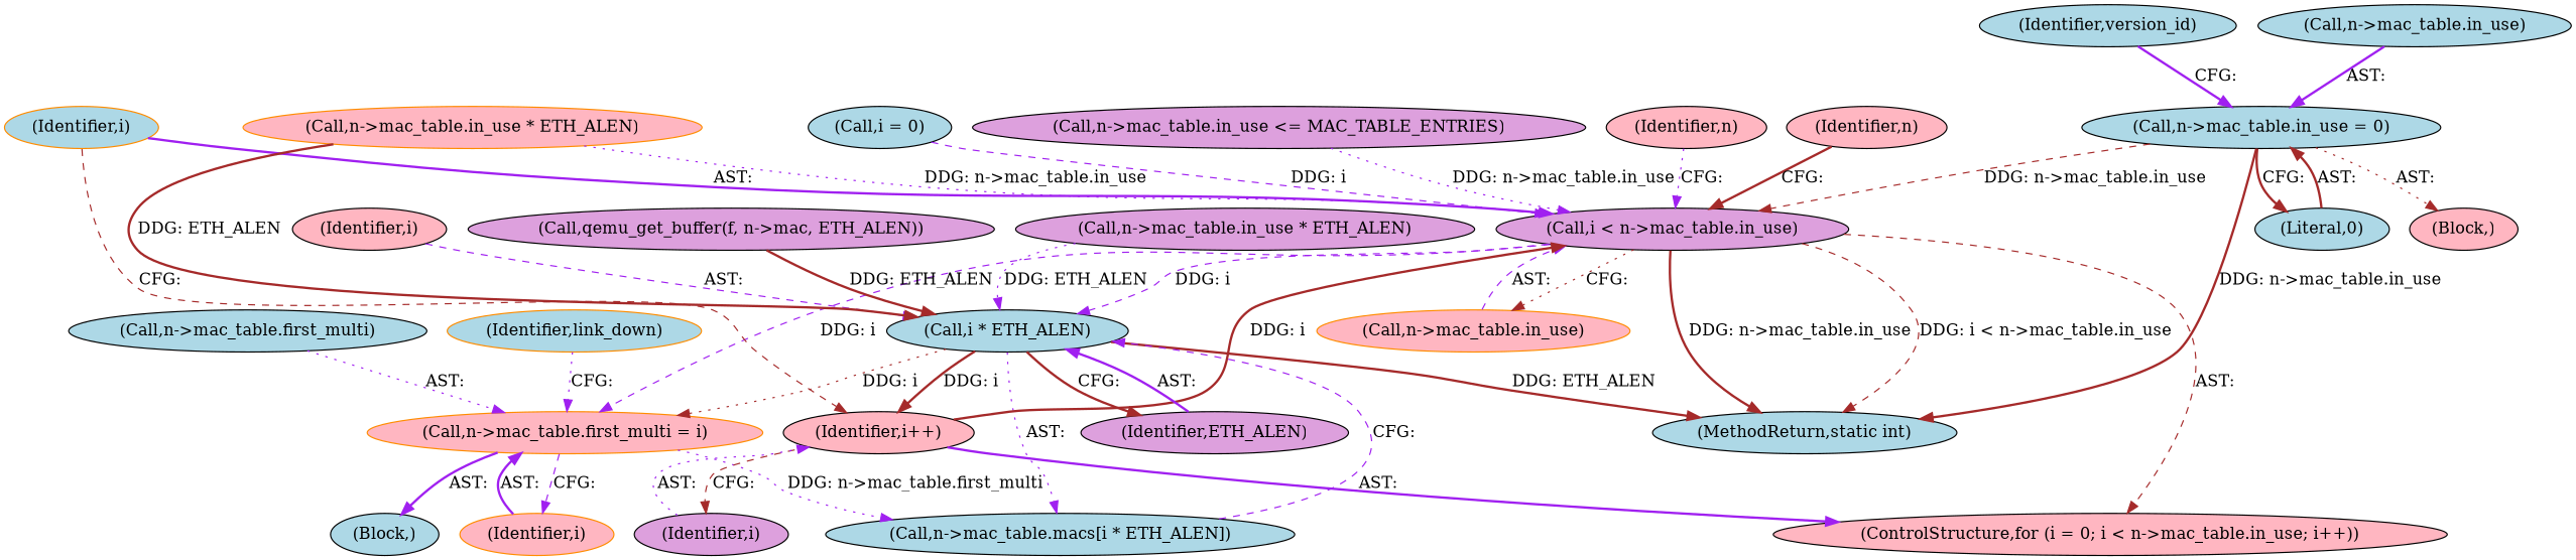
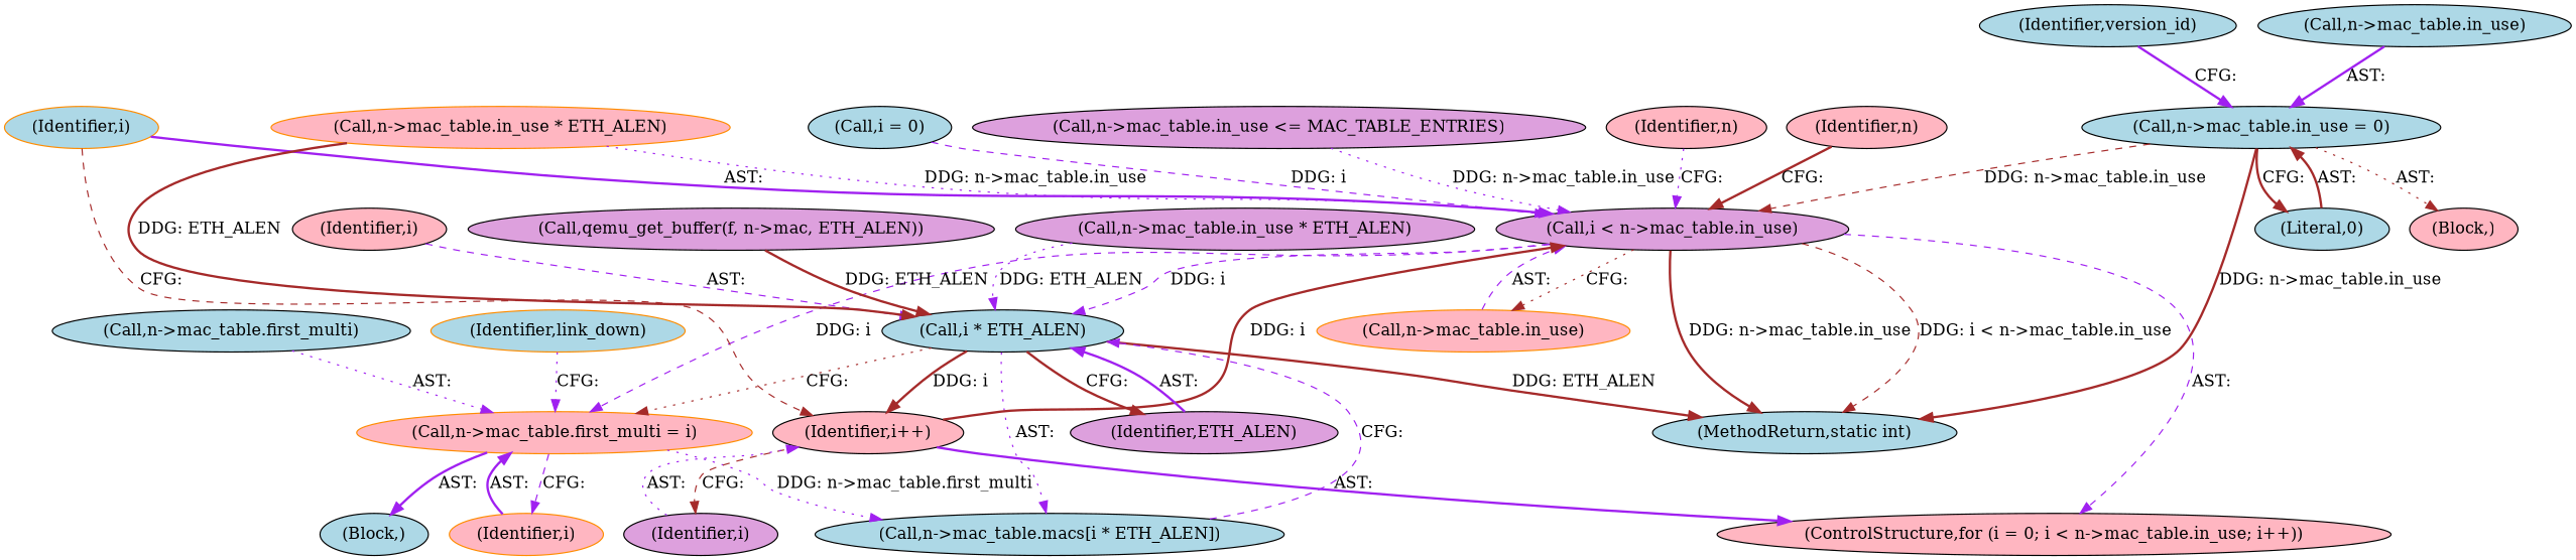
  digraph {
    node [color=black fillcolor=lightblue style=filled]
    edge [color=purple style=bold]
    n1 [label="(Call,n->mac_table.in_use = 0)"]
    n2 [fillcolor=plum label="(Call,i < n->mac_table.in_use)"]
    n3 [fillcolor=lightpink label="(Block,)"]
    n4 [label="(Literal,0)"]
    n5 [label="(MethodReturn,static int)"]
    n6 [label="(Call,i * ETH_ALEN)"]
    n7 [color=darkorange fillcolor=lightpink label="(Call,n->mac_table.first_multi = i)"]
    n8 [fillcolor=lightpink label="(ControlStructure,for (i = 0; i < n->mac_table.in_use; i++))"]
    n9 [color=darkorange fillcolor=lightpink label="(Call,n->mac_table.in_use)"]
    n10 [fillcolor=lightpink label="(Identifier,i++)"]
    n11 [label="(Call,n->mac_table.macs[i * ETH_ALEN])"]
    n12 [fillcolor=plum label="(Identifier,ETH_ALEN)"]
    n13 [color=darkorange fillcolor=lightpink label="(Identifier,i)"]
    n14 [label="(Block,)"]
    n15 [fillcolor=plum label="(Identifier,i)"]
    n16 [fillcolor=lightpink label="(Identifier,i)"]
    n17 [label="(Call,n->mac_table.first_multi)"]
    n18 [label="(Call,i = 0)"]
    n19 [fillcolor=plum label="(Call,n->mac_table.in_use <= MAC_TABLE_ENTRIES)"]
    n20 [label="(Identifier,version_id)"]
    n21 [fillcolor=plum label="(Call,qemu_get_buffer(f, n->mac, ETH_ALEN))"]
    n22 [fillcolor=lightpink label="(Identifier,n)"]
    n23 [label="(Call,n->mac_table.in_use)"]
    n24 [color=darkorange label="(Identifier,i)"]
    n25 [fillcolor=lightpink label="(Identifier,n)"]
    n26 [fillcolor=plum label="(Call,n->mac_table.in_use * ETH_ALEN)"]
    n27 [color=darkorange label="(Identifier,link_down)"]
    n28 [color=darkorange fillcolor=lightpink label="(Call,n->mac_table.in_use * ETH_ALEN)"]
    n1 -> n2 [color=brown label="DDG: n->mac_table.in_use" style=dashed]
    n1 -> n3 [color=brown label="AST: " style=dotted]
    n1 -> n4 [color=brown label="CFG: "]
    n1 -> n5 [color=brown label="DDG: n->mac_table.in_use"]
    n2 -> n5 [color=brown label="DDG: n->mac_table.in_use"]
    n2 -> n5 [color=brown label="DDG: i < n->mac_table.in_use" style=dashed]
    n2 -> n6 [label="DDG: i" style=dashed]
    n2 -> n7 [label="DDG: i" style=dashed]
-   n2 -> n8 [color=brown label="AST: " style=dashed]
+   n2 -> n8 [label="AST: " style=dashed]
    n2 -> n9 [color=brown label="CFG: " style=dotted]
    n4 -> n1 [color=brown label="AST: "]
    n6 -> n5 [color=brown label="DDG: ETH_ALEN"]
-   n6 -> n7 [color=brown label="DDG: i" style=dotted]
+   n6 -> n7 [color=brown label="CFG: " style=dotted]
    n6 -> n10 [color=brown label="DDG: i"]
    n6 -> n11 [label="AST: " style=dotted]
    n6 -> n12 [color=brown label="CFG: "]
    n7 -> n11 [label="DDG: n->mac_table.first_multi" style=dotted]
    n7 -> n13 [label="CFG: " style=dashed]
    n7 -> n14 [label="AST: "]
    n9 -> n2 [label="AST: " style=dashed]
    n10 -> n2 [color=brown label="DDG: i"]
    n10 -> n8 [label="AST: "]
    n10 -> n15 [color=brown label="CFG: " style=dashed]
    n11 -> n6 [label="CFG: " style=dashed]
    n12 -> n6 [label="AST: "]
    n13 -> n7 [label="AST: "]
    n15 -> n10 [label="AST: " style=dotted]
    n16 -> n6 [label="AST: " style=dashed]
    n17 -> n7 [label="AST: " style=dotted]
    n18 -> n2 [label="DDG: i" style=dashed]
    n19 -> n2 [label="DDG: n->mac_table.in_use" style=dotted]
    n20 -> n1 [label="CFG: "]
    n21 -> n6 [color=brown label="DDG: ETH_ALEN"]
    n22 -> n2 [label="CFG: " style=dotted]
    n23 -> n1 [label="AST: "]
    n24 -> n2 [label="AST: "]
    n24 -> n10 [color=brown label="CFG: " style=dashed]
    n25 -> n2 [color=brown label="CFG: "]
    n26 -> n6 [label="DDG: ETH_ALEN" style=dotted]
    n27 -> n7 [label="CFG: " style=dotted]
    n28 -> n2 [label="DDG: n->mac_table.in_use" style=dotted]
    n28 -> n6 [color=brown label="DDG: ETH_ALEN"]
  }
